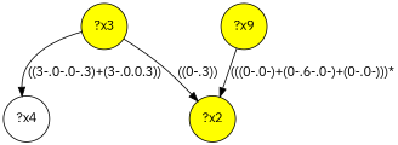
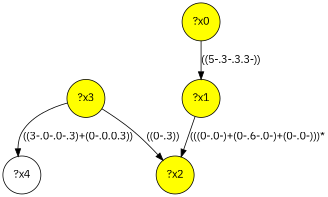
  digraph {
    fontname="IBM Plex Sans"
    node [fillcolor=yellow fontname="IBM Plex Sans" shape=circle style="filled,"]
    edge [fontname="IBM Plex Sans"]
    n1 [label="?x2"]
    n2 [label="?x3"]
    n3 [label="?x4" fillcolor="" style=""]
-   n5 [label="?x9"]
+   n4 [label="?x0"]
+   n5 [label="?x1"]
    n2 -> n1 [label="((0-.3))"]
-   n2 -> n3 [label="((3-.0-.0-.3)+(3-.0.0.3))"]
+   n2 -> n3 [label="((3-.0-.0-.3)+(0-.0.0.3))"]
+   n4 -> n5 [label="((5-.3-.3.3-))"]
    n5 -> n1 [label="(((0-.0-)+(0-.6-.0-)+(0-.0-)))*"]
  }
